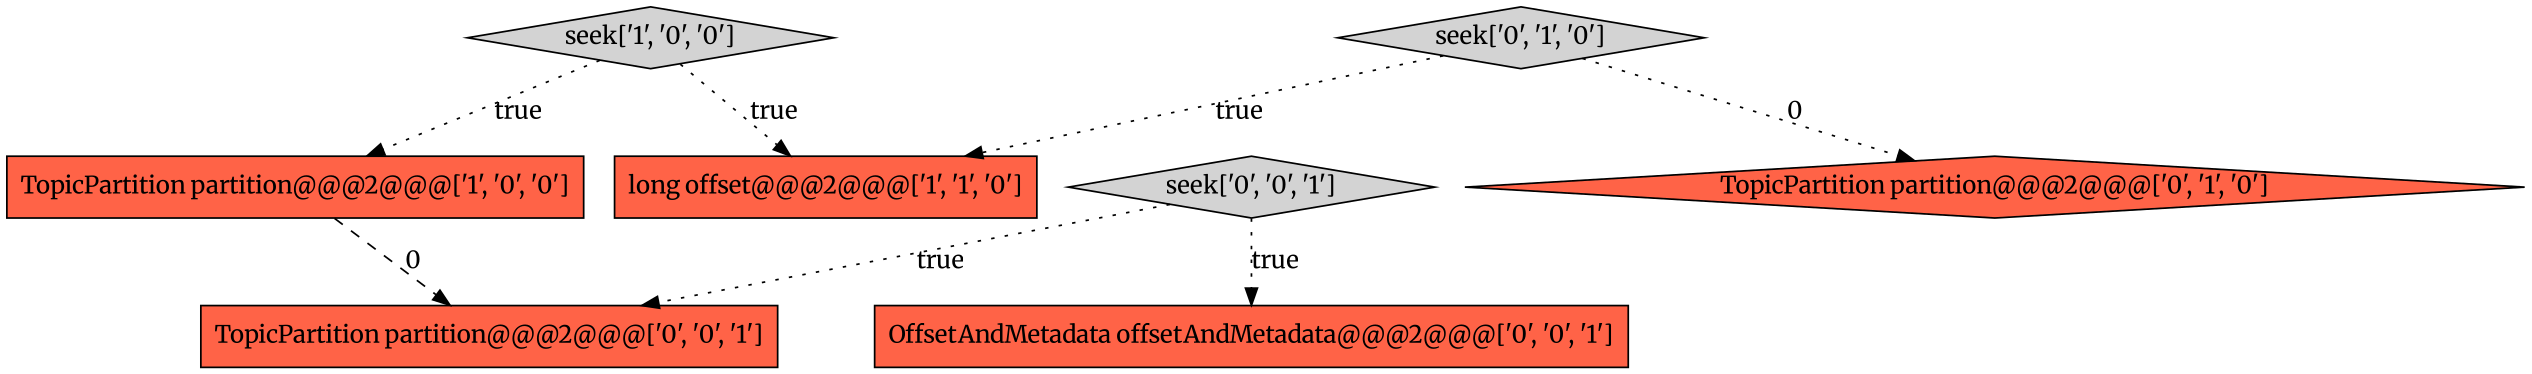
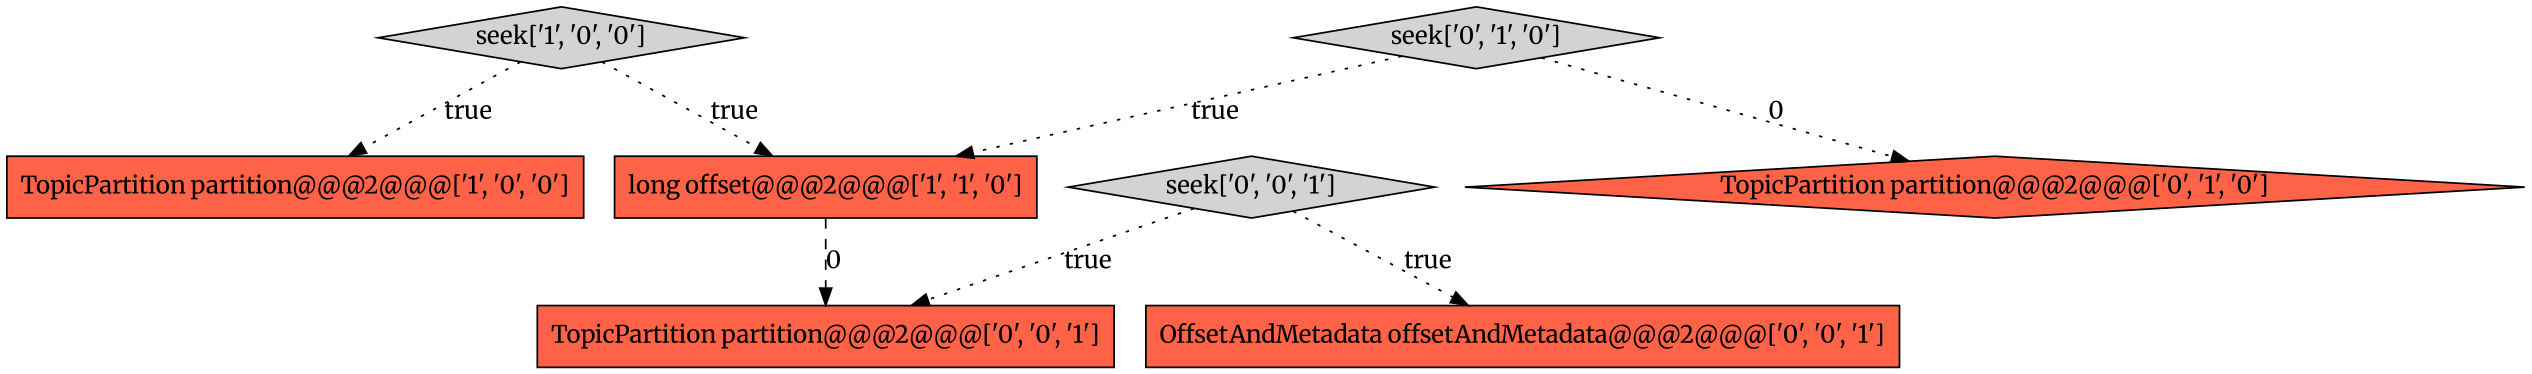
  digraph {
    fontname=Merriweather
    node [fillcolor=tomato fontname=Merriweather shape=box style=filled]
    edge [fontname=Merriweather style=dotted]
    n1 [label="long offset@@@2@@@['1', '1', '0']"]
    n2 [label="TopicPartition partition@@@2@@@['0', '0', '1']"]
    n3 [fillcolor=lightgray label="seek['1', '0', '0']" shape=diamond]
    n4 [label="TopicPartition partition@@@2@@@['1', '0', '0']"]
    n5 [fillcolor=lightgray label="seek['0', '1', '0']" shape=diamond]
    n6 [label="TopicPartition partition@@@2@@@['0', '1', '0']" shape=diamond]
    n7 [label="OffsetAndMetadata offsetAndMetadata@@@2@@@['0', '0', '1']"]
    n8 [fillcolor=lightgray label="seek['0', '0', '1']" shape=diamond]
-   n4 -> n2 [label=0 style=dashed]
+   n1 -> n2 [label=0 style=dashed]
    n3 -> n1 [label=true]
    n3 -> n4 [label=true]
    n5 -> n1 [label=true]
    n5 -> n6 [label=0]
    n8 -> n2 [label=true]
    n8 -> n7 [label=true]
  }
